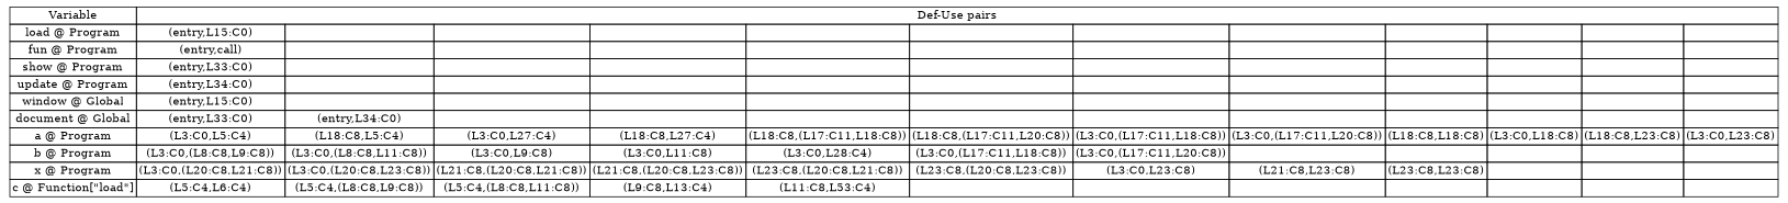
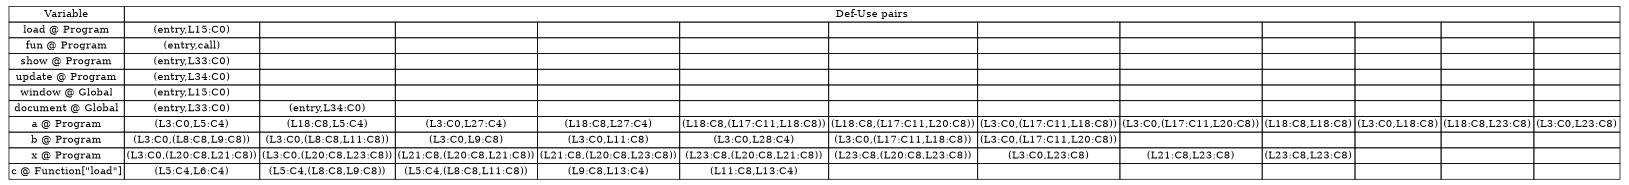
  digraph {
-   n1 [label=< <TABLE BORDER="0" CELLBORDER="1" CELLSPACING="0"> <tr><td>Variable</td><td COLSPAN="12">Def-Use pairs</td></tr><tr><td>load @ Program</td><td>(entry,L15:C0)</td><td></td><td></td><td></td><td></td><td></td><td></td><td></td><td></td><td></td><td></td><td></td></tr> <tr><td>fun @ Program</td><td>(entry,call)</td><td></td><td></td><td></td><td></td><td></td><td></td><td></td><td></td><td></td><td></td><td></td></tr> <tr><td>show @ Program</td><td>(entry,L33:C0)</td><td></td><td></td><td></td><td></td><td></td><td></td><td></td><td></td><td></td><td></td><td></td></tr> <tr><td>update @ Program</td><td>(entry,L34:C0)</td><td></td><td></td><td></td><td></td><td></td><td></td><td></td><td></td><td></td><td></td><td></td></tr> <tr><td>window @ Global</td><td>(entry,L15:C0)</td><td></td><td></td><td></td><td></td><td></td><td></td><td></td><td></td><td></td><td></td><td></td></tr> <tr><td>document @ Global</td><td>(entry,L33:C0)</td><td>(entry,L34:C0)</td><td></td><td></td><td></td><td></td><td></td><td></td><td></td><td></td><td></td><td></td></tr> <tr><td>a @ Program</td><td>(L3:C0,L5:C4)</td><td>(L18:C8,L5:C4)</td><td>(L3:C0,L27:C4)</td><td>(L18:C8,L27:C4)</td><td>(L18:C8,(L17:C11,L18:C8))</td><td>(L18:C8,(L17:C11,L20:C8))</td><td>(L3:C0,(L17:C11,L18:C8))</td><td>(L3:C0,(L17:C11,L20:C8))</td><td>(L18:C8,L18:C8)</td><td>(L3:C0,L18:C8)</td><td>(L18:C8,L23:C8)</td><td>(L3:C0,L23:C8)</td></tr> <tr><td>b @ Program</td><td>(L3:C0,(L8:C8,L9:C8))</td><td>(L3:C0,(L8:C8,L11:C8))</td><td>(L3:C0,L9:C8)</td><td>(L3:C0,L11:C8)</td><td>(L3:C0,L28:C4)</td><td>(L3:C0,(L17:C11,L18:C8))</td><td>(L3:C0,(L17:C11,L20:C8))</td><td></td><td></td><td></td><td></td><td></td></tr> <tr><td>x @ Program</td><td>(L3:C0,(L20:C8,L21:C8))</td><td>(L3:C0,(L20:C8,L23:C8))</td><td>(L21:C8,(L20:C8,L21:C8))</td><td>(L21:C8,(L20:C8,L23:C8))</td><td>(L23:C8,(L20:C8,L21:C8))</td><td>(L23:C8,(L20:C8,L23:C8))</td><td>(L3:C0,L23:C8)</td><td>(L21:C8,L23:C8)</td><td>(L23:C8,L23:C8)</td><td></td><td></td><td></td></tr> <tr><td>c @ Function["load"]</td><td>(L5:C4,L6:C4)</td><td>(L5:C4,(L8:C8,L9:C8))</td><td>(L5:C4,(L8:C8,L11:C8))</td><td>(L9:C8,L13:C4)</td><td>(L11:C8,L53:C4)</td><td></td><td></td><td></td><td></td><td></td><td></td><td></td></tr> </TABLE> > shape=plaintext]
+   n1 [label=< <TABLE BORDER="0" CELLBORDER="1" CELLSPACING="0"> <tr><td>Variable</td><td COLSPAN="12">Def-Use pairs</td></tr><tr><td>load @ Program</td><td>(entry,L15:C0)</td><td></td><td></td><td></td><td></td><td></td><td></td><td></td><td></td><td></td><td></td><td></td></tr> <tr><td>fun @ Program</td><td>(entry,call)</td><td></td><td></td><td></td><td></td><td></td><td></td><td></td><td></td><td></td><td></td><td></td></tr> <tr><td>show @ Program</td><td>(entry,L33:C0)</td><td></td><td></td><td></td><td></td><td></td><td></td><td></td><td></td><td></td><td></td><td></td></tr> <tr><td>update @ Program</td><td>(entry,L34:C0)</td><td></td><td></td><td></td><td></td><td></td><td></td><td></td><td></td><td></td><td></td><td></td></tr> <tr><td>window @ Global</td><td>(entry,L15:C0)</td><td></td><td></td><td></td><td></td><td></td><td></td><td></td><td></td><td></td><td></td><td></td></tr> <tr><td>document @ Global</td><td>(entry,L33:C0)</td><td>(entry,L34:C0)</td><td></td><td></td><td></td><td></td><td></td><td></td><td></td><td></td><td></td><td></td></tr> <tr><td>a @ Program</td><td>(L3:C0,L5:C4)</td><td>(L18:C8,L5:C4)</td><td>(L3:C0,L27:C4)</td><td>(L18:C8,L27:C4)</td><td>(L18:C8,(L17:C11,L18:C8))</td><td>(L18:C8,(L17:C11,L20:C8))</td><td>(L3:C0,(L17:C11,L18:C8))</td><td>(L3:C0,(L17:C11,L20:C8))</td><td>(L18:C8,L18:C8)</td><td>(L3:C0,L18:C8)</td><td>(L18:C8,L23:C8)</td><td>(L3:C0,L23:C8)</td></tr> <tr><td>b @ Program</td><td>(L3:C0,(L8:C8,L9:C8))</td><td>(L3:C0,(L8:C8,L11:C8))</td><td>(L3:C0,L9:C8)</td><td>(L3:C0,L11:C8)</td><td>(L3:C0,L28:C4)</td><td>(L3:C0,(L17:C11,L18:C8))</td><td>(L3:C0,(L17:C11,L20:C8))</td><td></td><td></td><td></td><td></td><td></td></tr> <tr><td>x @ Program</td><td>(L3:C0,(L20:C8,L21:C8))</td><td>(L3:C0,(L20:C8,L23:C8))</td><td>(L21:C8,(L20:C8,L21:C8))</td><td>(L21:C8,(L20:C8,L23:C8))</td><td>(L23:C8,(L20:C8,L21:C8))</td><td>(L23:C8,(L20:C8,L23:C8))</td><td>(L3:C0,L23:C8)</td><td>(L21:C8,L23:C8)</td><td>(L23:C8,L23:C8)</td><td></td><td></td><td></td></tr> <tr><td>c @ Function["load"]</td><td>(L5:C4,L6:C4)</td><td>(L5:C4,(L8:C8,L9:C8))</td><td>(L5:C4,(L8:C8,L11:C8))</td><td>(L9:C8,L13:C4)</td><td>(L11:C8,L13:C4)</td><td></td><td></td><td></td><td></td><td></td><td></td><td></td></tr> </TABLE> > shape=plaintext]
  }
